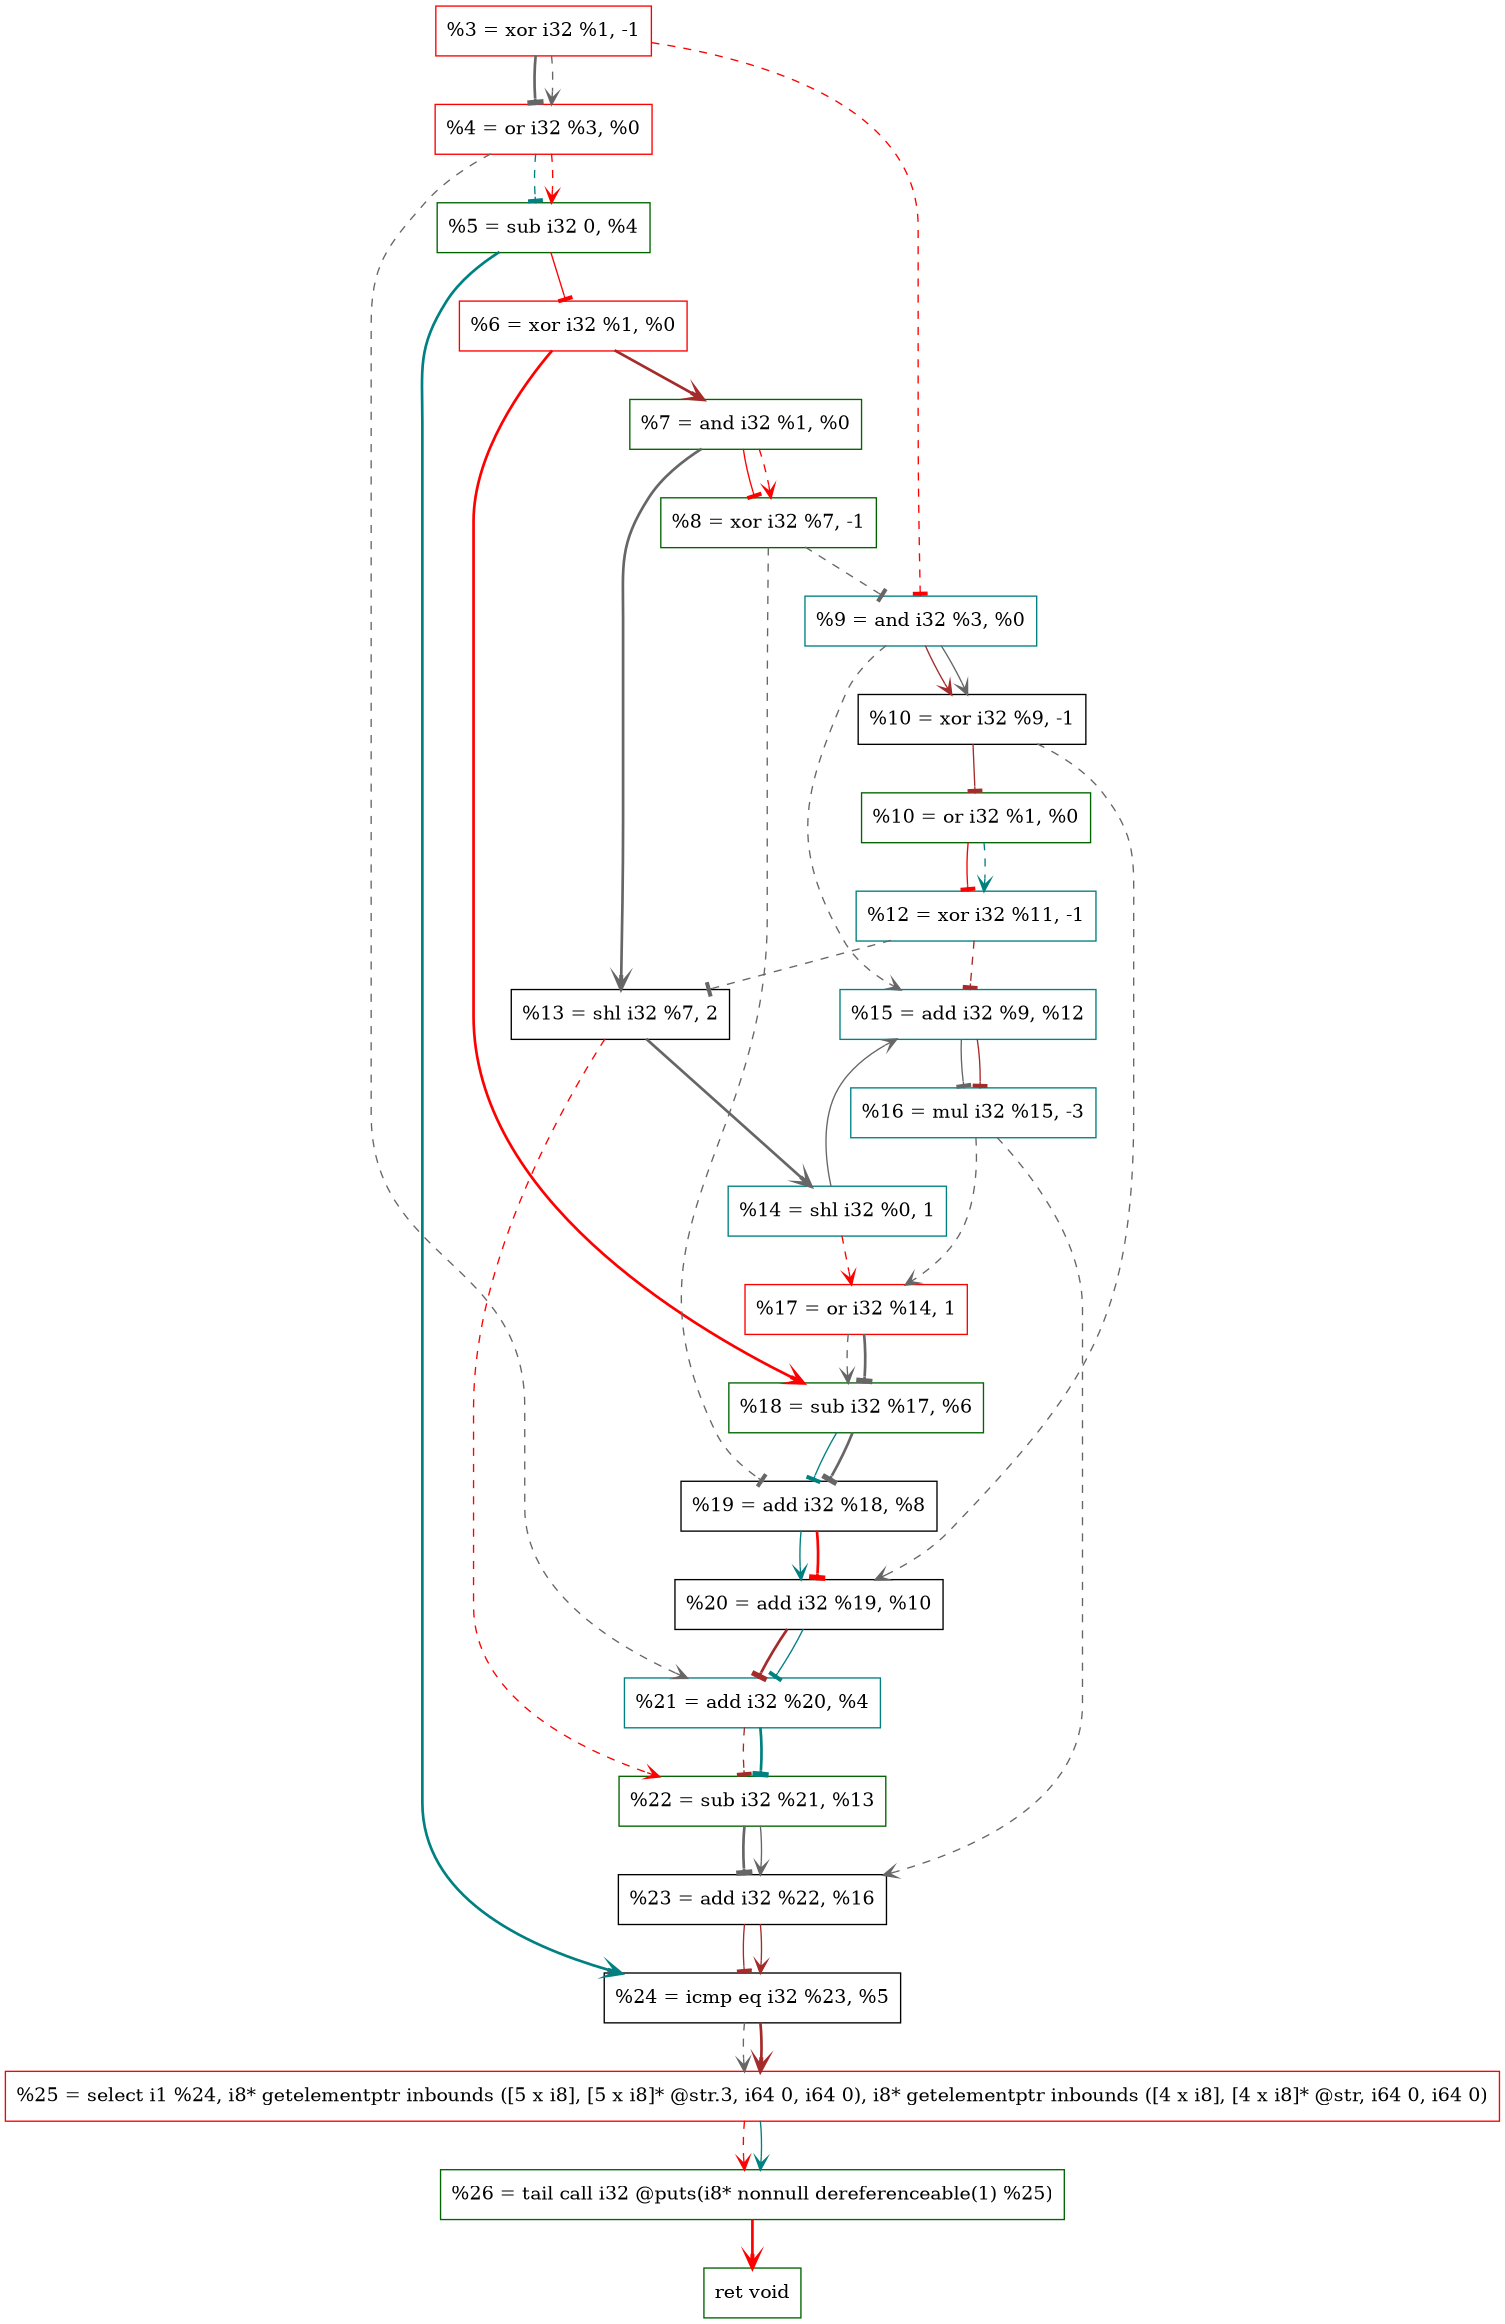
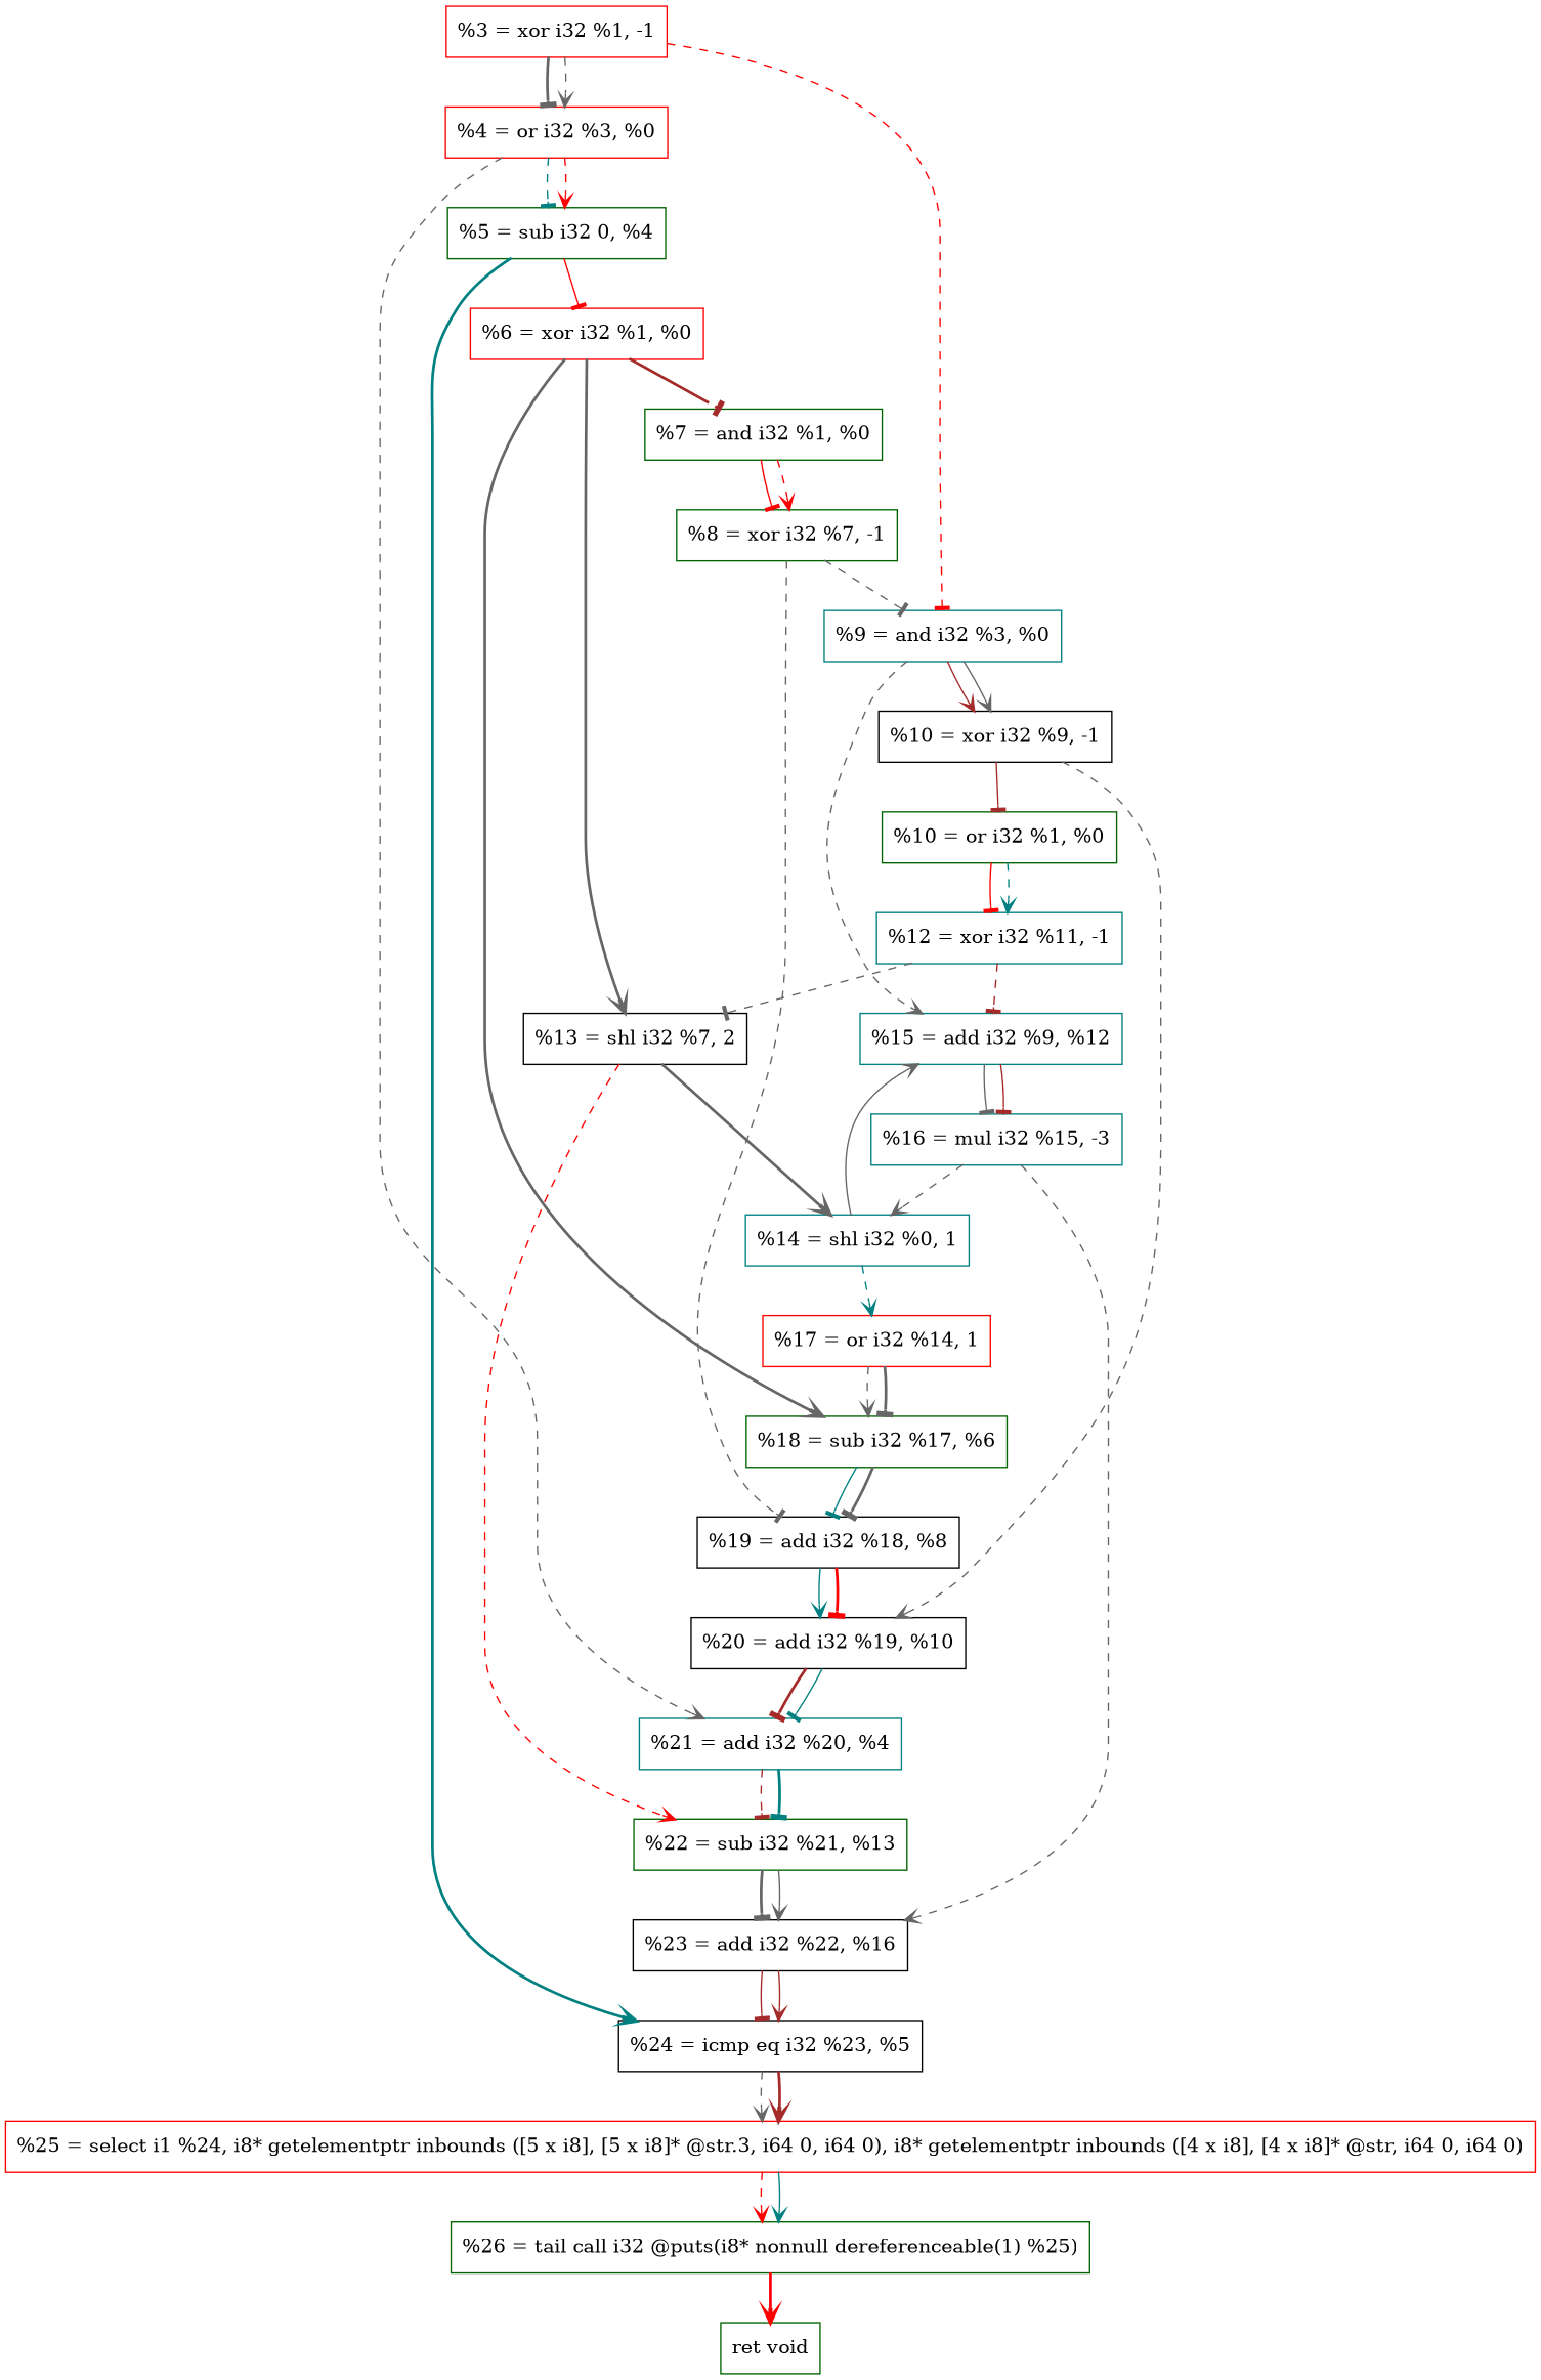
  digraph {
    node [color=darkgreen shape=record]
    edge [arrowhead=vee color=gray40 style=dashed]
    n1 [color=red label="  %3 = xor i32 %1, -1"]
    n2 [color=red label="  %4 = or i32 %3, %0"]
    n3 [color=teal label="  %9 = and i32 %3, %0"]
    n4 [label="  %5 = sub i32 0, %4"]
    n5 [color=teal label="  %21 = add i32 %20, %4"]
    n6 [color=black label="  %10 = xor i32 %9, -1"]
    n7 [color=teal label="  %15 = add i32 %9, %12"]
    n8 [color=red label="  %6 = xor i32 %1, %0"]
    n9 [color=black label="  %24 = icmp eq i32 %23, %5"]
    n10 [label="  %22 = sub i32 %21, %13"]
    n11 [label="  %7 = and i32 %1, %0"]
    n12 [label="  %18 = sub i32 %17, %6"]
    n13 [color=red label="  %25 = select i1 %24, i8* getelementptr inbounds ([5 x i8], [5 x i8]* @str.3, i64 0, i64 0), i8* getelementptr inbounds ([4 x i8], [4 x i8]* @str, i64 0, i64 0)"]
    n14 [label="  %8 = xor i32 %7, -1"]
    n15 [color=black label="  %13 = shl i32 %7, 2"]
    n16 [color=black label="  %19 = add i32 %18, %8"]
    n17 [color=teal label="  %14 = shl i32 %0, 1"]
    n18 [color=black label="  %20 = add i32 %19, %10"]
    n19 [label="%10 = or i32 %1, %0"]
    n20 [color=teal label="  %16 = mul i32 %15, -3"]
    n21 [color=teal label="  %12 = xor i32 %11, -1"]
    n22 [color=red label="  %17 = or i32 %14, 1"]
    n23 [color=black label="  %23 = add i32 %22, %16"]
    n24 [label="  %26 = tail call i32 @puts(i8* nonnull dereferenceable(1) %25)"]
    n25 [label="  ret void"]
    n1 -> n2 [arrowhead=tee style=bold]
    n1 -> n2
    n1 -> n3 [arrowhead=tee color=red]
    n2 -> n4 [arrowhead=tee color=teal]
    n2 -> n4 [color=red]
    n2 -> n5
    n3 -> n6 [color=brown style=solid]
    n3 -> n6 [style=solid]
    n3 -> n7
    n4 -> n8 [arrowhead=tee color=red style=solid]
    n4 -> n9 [color=teal style=bold]
    n5 -> n10 [arrowhead=tee color=brown]
    n5 -> n10 [arrowhead=tee color=teal style=bold]
    n6 -> n18
    n6 -> n19 [arrowhead=tee color=brown style=solid]
    n7 -> n20 [arrowhead=tee style=solid]
    n7 -> n20 [arrowhead=tee color=brown style=solid]
-   n8 -> n11 [color=brown style=bold]
-   n8 -> n12 [color=red style=bold]
+   n8 -> n11 [arrowhead=tee color=brown style=bold]
+   n8 -> n12 [style=bold]
    n9 -> n13
    n9 -> n13 [color=brown style=bold]
    n10 -> n23 [arrowhead=tee style=bold]
    n10 -> n23 [style=solid]
    n11 -> n14 [arrowhead=tee color=red style=solid]
    n11 -> n14 [color=red]
-   n11 -> n15 [style=bold]
+   n8 -> n15 [style=bold]
    n12 -> n16 [arrowhead=tee color=teal style=solid]
    n12 -> n16 [arrowhead=tee style=bold]
    n13 -> n24 [color=red]
    n13 -> n24 [color=teal style=solid]
    n14 -> n3 [arrowhead=tee]
    n14 -> n16 [arrowhead=tee]
    n15 -> n10 [color=red]
    n15 -> n17 [style=bold]
    n16 -> n18 [color=teal style=solid]
    n16 -> n18 [arrowhead=tee color=red style=bold]
    n17 -> n7 [style=solid]
-   n17 -> n22 [color=red]
+   n17 -> n22 [color=teal]
    n18 -> n5 [arrowhead=tee color=brown style=bold]
    n18 -> n5 [arrowhead=tee color=teal style=solid]
    n19 -> n21 [arrowhead=tee color=red style=solid]
    n19 -> n21 [color=teal]
-   n20 -> n22
+   n20 -> n17
    n20 -> n23
    n21 -> n7 [arrowhead=tee color=brown]
    n21 -> n15 [arrowhead=tee]
    n22 -> n12
    n22 -> n12 [arrowhead=tee style=bold]
    n23 -> n9 [arrowhead=tee color=brown style=solid]
    n23 -> n9 [color=brown style=solid]
    n24 -> n25 [color=red style=bold]
  }
